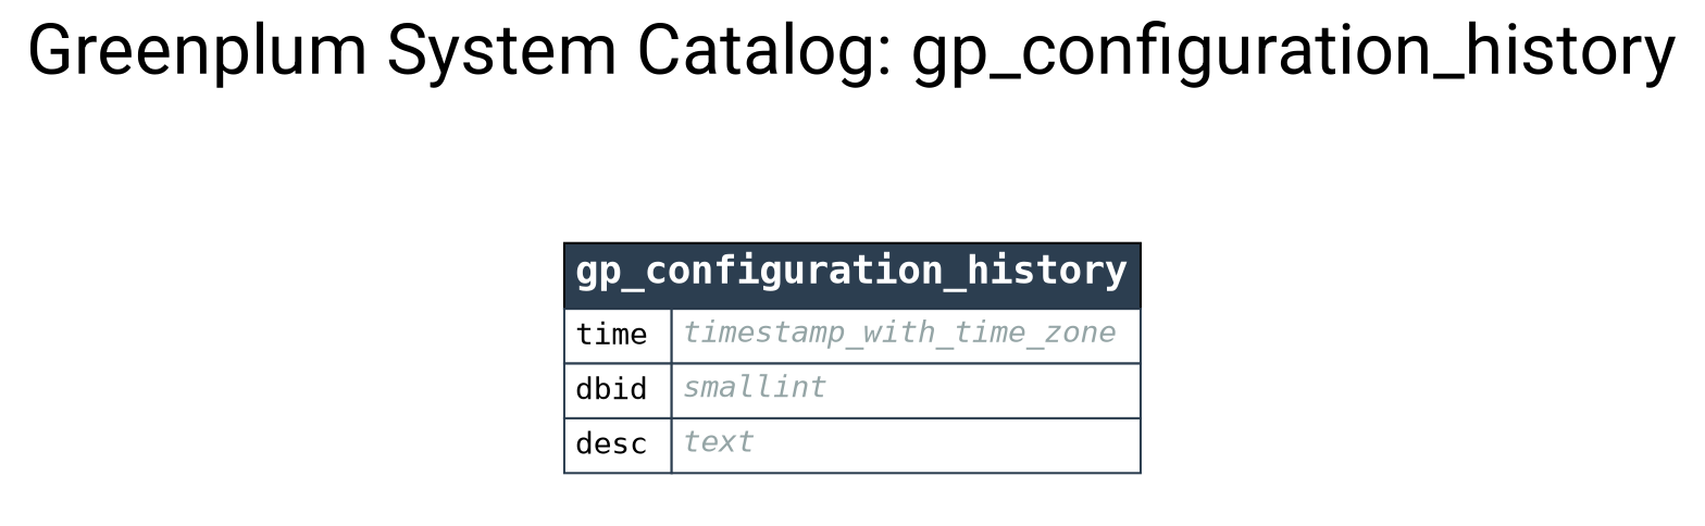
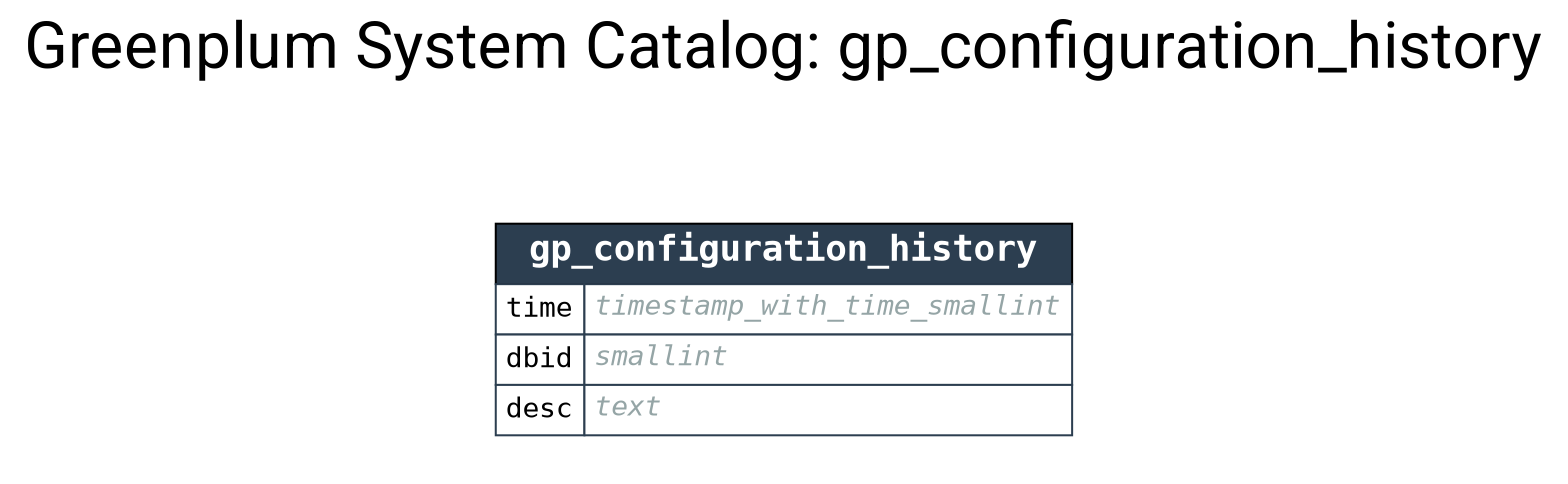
  digraph {
    fontname=Roboto
    fontsize=32
    label="Greenplum System Catalog: gp_configuration_history"
    labelloc=t
    nodesep=0.5
    rankdir=LR
    ranksep=0.5
-   n1 [label=<<FONT FACE="monospace"><TABLE BORDER="0" CELLBORDER="1" CELLSPACING="0" CELLPADDING="4"> <TR><TD BGCOLOR="#2c3e50" ALIGN="CENTER" COLSPAN="2"><FONT COLOR="#FFFFFF" POINT-SIZE="18"><B>gp_configuration_history</B></FONT></TD></TR>  <TR> <TD COLOR="#2c3e50" BGCOLOR="#FFFFFF" ALIGN="LEFT" PORT="time_in"><FONT COLOR="#000000">time</FONT></TD> <TD COLOR="#2c3e50" BGCOLOR="#FFFFFF" ALIGN="LEFT" PORT="time_out"><FONT COLOR="#95a5a6"><I>timestamp_with_time_zone</I></FONT></TD> </TR>  <TR> <TD COLOR="#2c3e50" BGCOLOR="#FFFFFF" ALIGN="LEFT" PORT="dbid_in"><FONT COLOR="#000000">dbid</FONT></TD> <TD COLOR="#2c3e50" BGCOLOR="#FFFFFF" ALIGN="LEFT" PORT="dbid_out"><FONT COLOR="#95a5a6"><I>smallint</I></FONT></TD> </TR>  <TR> <TD COLOR="#2c3e50" BGCOLOR="#FFFFFF" ALIGN="LEFT" PORT="desc_in"><FONT COLOR="#000000">desc</FONT></TD> <TD COLOR="#2c3e50" BGCOLOR="#FFFFFF" ALIGN="LEFT" PORT="desc_out"><FONT COLOR="#95a5a6"><I>text</I></FONT></TD> </TR>  </TABLE></FONT>> shape=plaintext fontname=Roboto]
+   n1 [label=<<FONT FACE="monospace"><TABLE BORDER="0" CELLBORDER="1" CELLSPACING="0" CELLPADDING="4"> <TR><TD BGCOLOR="#2c3e50" ALIGN="CENTER" COLSPAN="2"><FONT COLOR="#FFFFFF" POINT-SIZE="18"><B>gp_configuration_history</B></FONT></TD></TR>  <TR> <TD COLOR="#2c3e50" BGCOLOR="#FFFFFF" ALIGN="LEFT" PORT="time_in"><FONT COLOR="#000000">time</FONT></TD> <TD COLOR="#2c3e50" BGCOLOR="#FFFFFF" ALIGN="LEFT" PORT="time_out"><FONT COLOR="#95a5a6"><I>timestamp_with_time_smallint</I></FONT></TD> </TR>  <TR> <TD COLOR="#2c3e50" BGCOLOR="#FFFFFF" ALIGN="LEFT" PORT="dbid_in"><FONT COLOR="#000000">dbid</FONT></TD> <TD COLOR="#2c3e50" BGCOLOR="#FFFFFF" ALIGN="LEFT" PORT="dbid_out"><FONT COLOR="#95a5a6"><I>smallint</I></FONT></TD> </TR>  <TR> <TD COLOR="#2c3e50" BGCOLOR="#FFFFFF" ALIGN="LEFT" PORT="desc_in"><FONT COLOR="#000000">desc</FONT></TD> <TD COLOR="#2c3e50" BGCOLOR="#FFFFFF" ALIGN="LEFT" PORT="desc_out"><FONT COLOR="#95a5a6"><I>text</I></FONT></TD> </TR>  </TABLE></FONT>> shape=plaintext fontname=Roboto]
    subgraph cluster_1 {
      rankdir=TB
      style=invis
    }
    subgraph cluster_2 {
      rankdir=TB
      style=invis
      n1
    }
    subgraph cluster_3 {
      rankdir=TB
      style=invis
    }
  }
